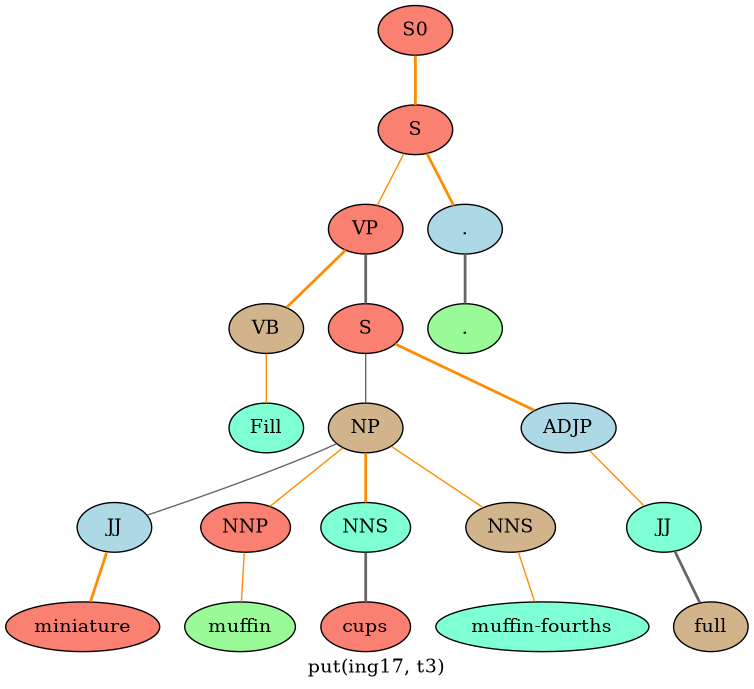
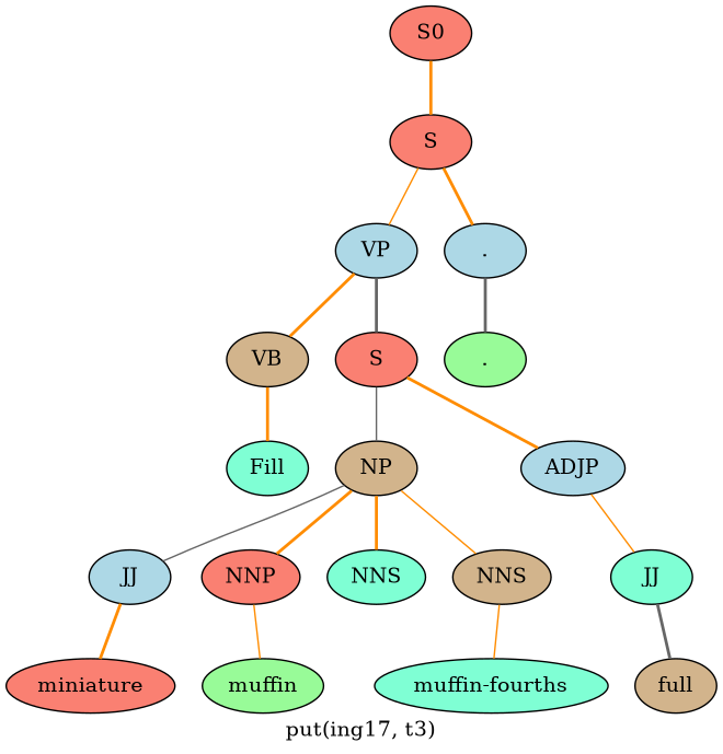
  graph {
    label="put(ing17, t3)"
    node [fillcolor=salmon style=filled]
    edge [color=darkorange style=bold]
    n1 [label=S0]
    n2 [label=S]
-   n3 [label=VP]
+   n3 [fillcolor=lightblue label=VP]
    n4 [fillcolor=lightblue label="."]
    n5 [fillcolor=tan label=VB]
    n6 [label=S]
    n7 [fillcolor=palegreen label="."]
    n8 [fillcolor=aquamarine label=Fill]
    n9 [fillcolor=tan label=NP]
    n10 [fillcolor=lightblue label=ADJP]
    n11 [fillcolor=lightblue label=JJ]
    n12 [label=NNP]
    n13 [fillcolor=aquamarine label=NNS]
    n14 [fillcolor=tan label=NNS]
    n15 [fillcolor=aquamarine label=JJ]
    n16 [label=miniature]
    n17 [fillcolor=palegreen label=muffin]
-   n18 [label=cups]
    n19 [fillcolor=aquamarine label="muffin-fourths"]
    n20 [fillcolor=tan label=full]
    n1 -- n2
    n2 -- n3 [style=solid]
    n2 -- n4
    n3 -- n5
    n3 -- n6 [color=gray40]
    n4 -- n7 [color=gray40]
-   n5 -- n8 [style=solid]
+   n5 -- n8
    n6 -- n9 [color=gray40 style=solid]
    n6 -- n10
    n9 -- n11 [color=gray40 style=solid]
-   n9 -- n12 [style=solid]
+   n9 -- n12
    n9 -- n13
    n9 -- n14 [style=solid]
    n10 -- n15 [style=solid]
    n11 -- n16
    n12 -- n17 [style=solid]
-   n13 -- n18 [color=gray40]
    n14 -- n19 [style=solid]
    n15 -- n20 [color=gray40]
  }
